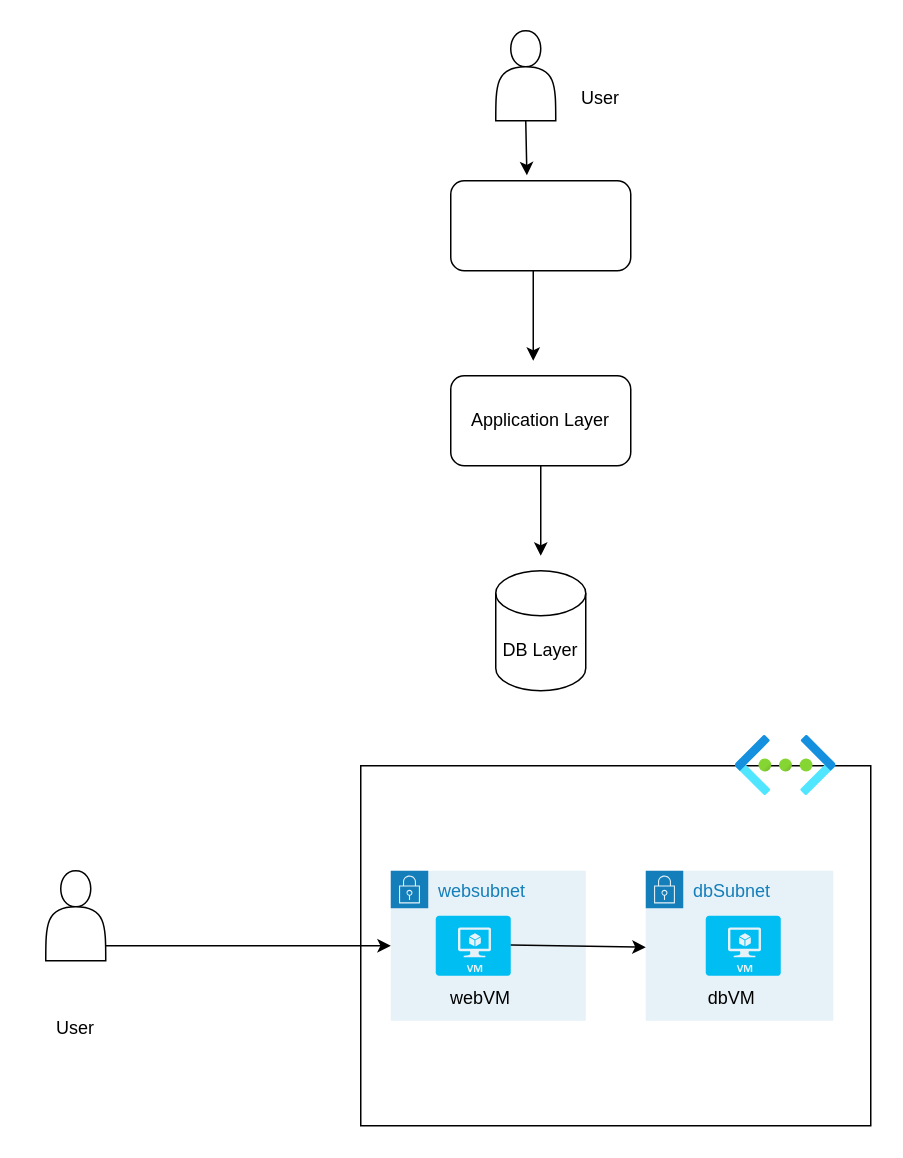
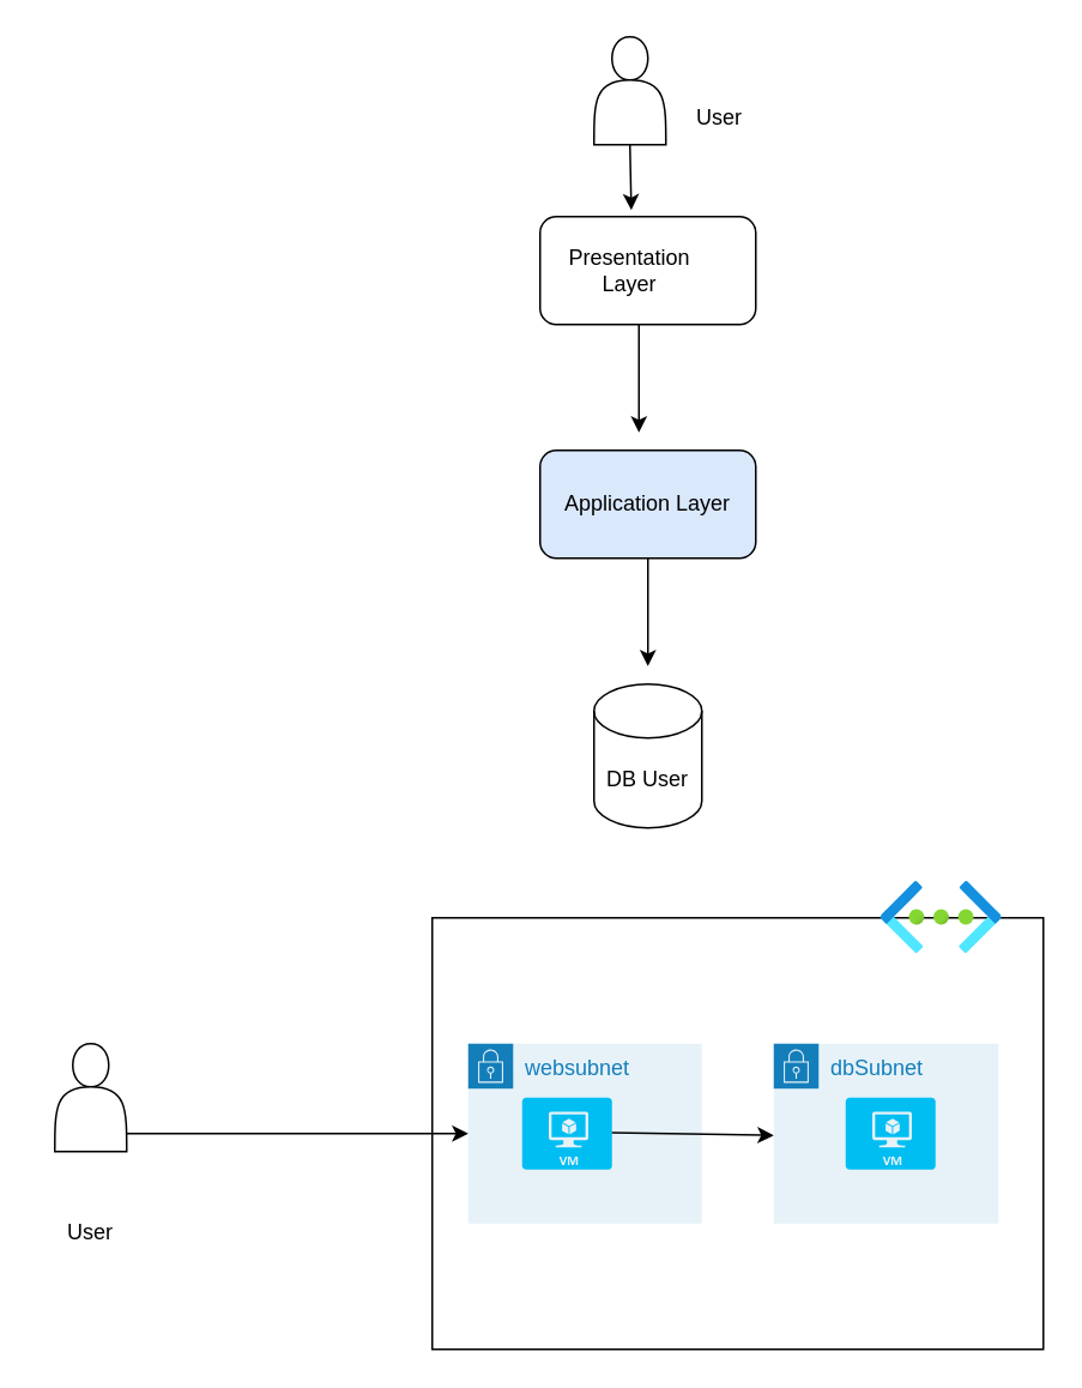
  <mxCell id="0" />
  <mxCell id="1" parent="0" />
  <mxCell id="2" value="" style="rounded=1;whiteSpace=wrap;html=1;" parent="1" vertex="1"><mxGeometry x="300" y="120" width="120" height="60" as="geometry" /></mxCell>
- <mxCell id="3" value="Application Layer" style="rounded=1;whiteSpace=wrap;html=1;" parent="1" vertex="1"><mxGeometry x="300" y="250" width="120" height="60" as="geometry" /></mxCell>
- <mxCell id="4" value="DB Layer" style="shape=cylinder3;whiteSpace=wrap;html=1;boundedLbl=1;backgroundOutline=1;size=15;" parent="1" vertex="1"><mxGeometry x="330" y="380" width="60" height="80" as="geometry" /></mxCell>
+ <mxCell id="3" value="Application Layer" style="rounded=1;whiteSpace=wrap;html=1;fillColor=#dae8fc;" parent="1" vertex="1"><mxGeometry x="300" y="250" width="120" height="60" as="geometry" /></mxCell>
+ <mxCell id="4" value="DB User" style="shape=cylinder3;whiteSpace=wrap;html=1;boundedLbl=1;backgroundOutline=1;size=15;" parent="1" vertex="1"><mxGeometry x="330" y="380" width="60" height="80" as="geometry" /></mxCell>
+ <mxCell id="5" value="Presentation Layer" style="text;html=1;strokeColor=none;fillColor=none;align=center;verticalAlign=middle;whiteSpace=wrap;rounded=0;" parent="1" vertex="1"><mxGeometry x="320" y="135" width="60" height="30" as="geometry" /></mxCell>
  <mxCell id="6" value="" style="shape=actor;whiteSpace=wrap;html=1;" parent="1" vertex="1"><mxGeometry x="330" width="40" height="60" as="geometry" y="20" /></mxCell>
  <mxCell id="7" value="User" style="text;html=1;strokeColor=none;fillColor=none;align=center;verticalAlign=middle;whiteSpace=wrap;rounded=0;" parent="1" vertex="1"><mxGeometry x="370" y="50" width="60" height="30" as="geometry" /></mxCell>
  <mxCell id="8" value="" style="endArrow=classic;html=1;rounded=0;entryX=0.423;entryY=-0.06;entryDx=0;entryDy=0;entryPerimeter=0;" parent="1" target="2" edge="1"><mxGeometry width="50" height="50" relative="1" as="geometry"><mxPoint x="350" y="80" as="sourcePoint" /><mxPoint x="400" y="30" as="targetPoint" /></mxGeometry></mxCell>
  <mxCell id="9" value="" style="endArrow=classic;html=1;rounded=0;" parent="1" edge="1"><mxGeometry width="50" height="50" relative="1" as="geometry"><mxPoint x="355" y="180" as="sourcePoint" /><mxPoint x="355" y="240" as="targetPoint" /></mxGeometry></mxCell>
  <mxCell id="10" value="" style="endArrow=classic;html=1;rounded=0;" parent="1" edge="1"><mxGeometry width="50" height="50" relative="1" as="geometry"><mxPoint x="360" y="310" as="sourcePoint" /><mxPoint x="360" y="370" as="targetPoint" /></mxGeometry></mxCell>
  <mxCell id="11" value="" style="rounded=0;whiteSpace=wrap;html=1;" parent="1" vertex="1"><mxGeometry x="240" y="510" width="340" height="240" as="geometry" /></mxCell>
  <mxCell id="12" value="" style="image;aspect=fixed;html=1;points=[];align=center;fontSize=12;image=img/lib/azure2/networking/Virtual_Networks.svg;" parent="1" vertex="1"><mxGeometry x="490" y="490" width="67" height="40" as="geometry" /></mxCell>
  <mxCell id="13" value="websubnet" style="points=[[0,0],[0.25,0],[0.5,0],[0.75,0],[1,0],[1,0.25],[1,0.5],[1,0.75],[1,1],[0.75,1],[0.5,1],[0.25,1],[0,1],[0,0.75],[0,0.5],[0,0.25]];outlineConnect=0;gradientColor=none;html=1;whiteSpace=wrap;fontSize=12;fontStyle=0;container=1;pointerEvents=0;collapsible=0;recursiveResize=0;shape=mxgraph.aws4.group;grIcon=mxgraph.aws4.group_security_group;grStroke=0;strokeColor=#147EBA;fillColor=#E6F2F8;verticalAlign=top;align=left;spacingLeft=30;fontColor=#147EBA;dashed=0;" parent="1" vertex="1"><mxGeometry x="260" y="580" width="130" height="100" as="geometry" /></mxCell>
  <mxCell id="14" value="" style="verticalLabelPosition=bottom;html=1;verticalAlign=top;align=center;strokeColor=none;fillColor=#00BEF2;shape=mxgraph.azure.virtual_machine;" parent="13" vertex="1"><mxGeometry x="30" y="30" width="50" height="40" as="geometry" /></mxCell>
- <mxCell id="15" value="webVM" style="text;html=1;strokeColor=none;fillColor=none;align=center;verticalAlign=middle;whiteSpace=wrap;rounded=0;" parent="13" vertex="1"><mxGeometry x="30" y="70" width="60" height="30" as="geometry" /></mxCell>
  <mxCell id="16" value="dbSubnet" style="points=[[0,0],[0.25,0],[0.5,0],[0.75,0],[1,0],[1,0.25],[1,0.5],[1,0.75],[1,1],[0.75,1],[0.5,1],[0.25,1],[0,1],[0,0.75],[0,0.5],[0,0.25]];outlineConnect=0;gradientColor=none;html=1;whiteSpace=wrap;fontSize=12;fontStyle=0;container=1;pointerEvents=0;collapsible=0;recursiveResize=0;shape=mxgraph.aws4.group;grIcon=mxgraph.aws4.group_security_group;grStroke=0;strokeColor=#147EBA;fillColor=#E6F2F8;verticalAlign=top;align=left;spacingLeft=30;fontColor=#147EBA;dashed=0;" parent="1" vertex="1"><mxGeometry x="430" y="580" width="125" height="100" as="geometry" /></mxCell>
  <mxCell id="17" value="" style="verticalLabelPosition=bottom;html=1;verticalAlign=top;align=center;strokeColor=none;fillColor=#00BEF2;shape=mxgraph.azure.virtual_machine;" parent="16" vertex="1"><mxGeometry x="40" y="30" width="50" height="40" as="geometry" /></mxCell>
- <mxCell id="18" value="dbVM" style="text;html=1;strokeColor=none;fillColor=none;align=center;verticalAlign=middle;whiteSpace=wrap;rounded=0;" parent="16" vertex="1"><mxGeometry x="20" y="70" width="75" height="30" as="geometry" /></mxCell>
  <mxCell id="19" value="" style="endArrow=classic;html=1;rounded=0;" parent="16" edge="1"><mxGeometry width="50" height="50" relative="1" as="geometry"><mxPoint x="-90" y="49.5" as="sourcePoint" /><mxPoint y="51" as="targetPoint" /><Array as="points" /></mxGeometry></mxCell>
  <mxCell id="20" value="" style="shape=actor;whiteSpace=wrap;html=1;" parent="1" vertex="1"><mxGeometry x="30" y="580" width="40" height="60" as="geometry" /></mxCell>
  <mxCell id="21" value="User" style="text;html=1;strokeColor=none;fillColor=none;align=center;verticalAlign=middle;whiteSpace=wrap;rounded=0;" parent="1" vertex="1"><mxGeometry x="20" y="670" width="60" height="30" as="geometry" /></mxCell>
  <mxCell id="22" value="" style="endArrow=classic;html=1;rounded=0;entryX=0.059;entryY=0.5;entryDx=0;entryDy=0;entryPerimeter=0;" parent="1" target="11" edge="1"><mxGeometry width="50" height="50" relative="1" as="geometry"><mxPoint x="70" y="630" as="sourcePoint" /><mxPoint x="120" y="580" as="targetPoint" /></mxGeometry></mxCell>
